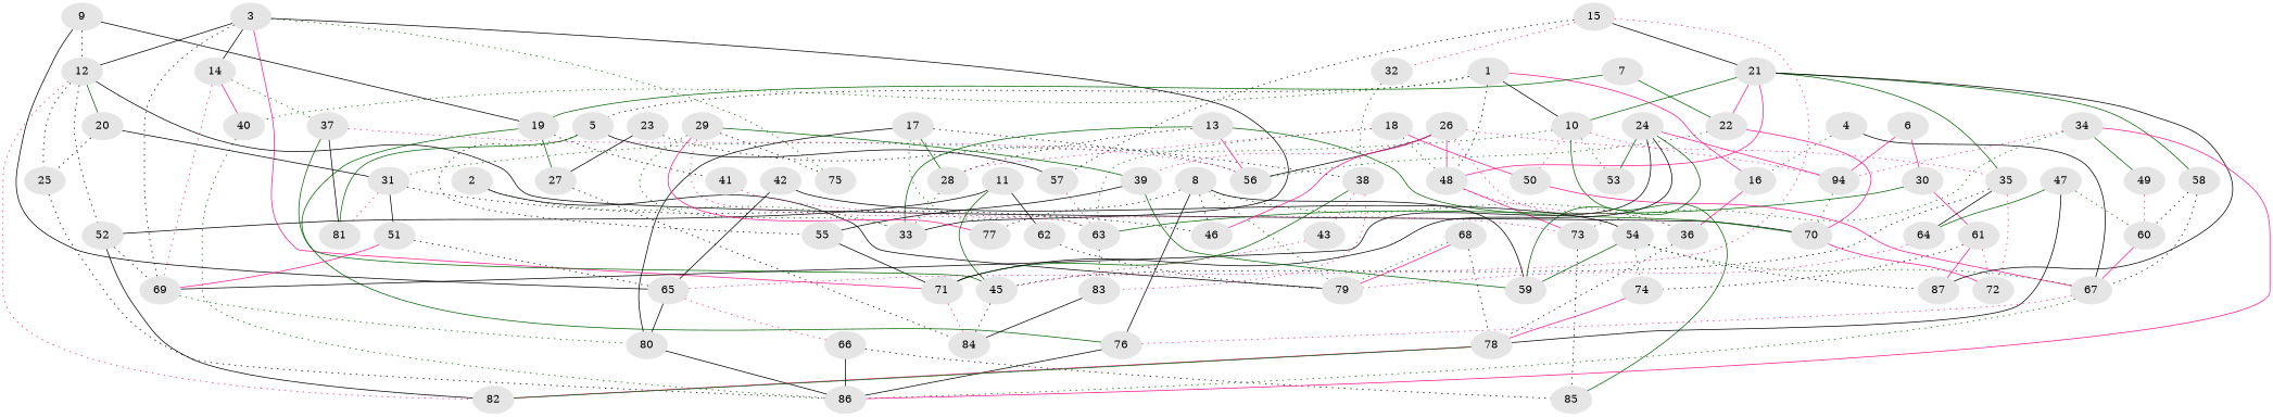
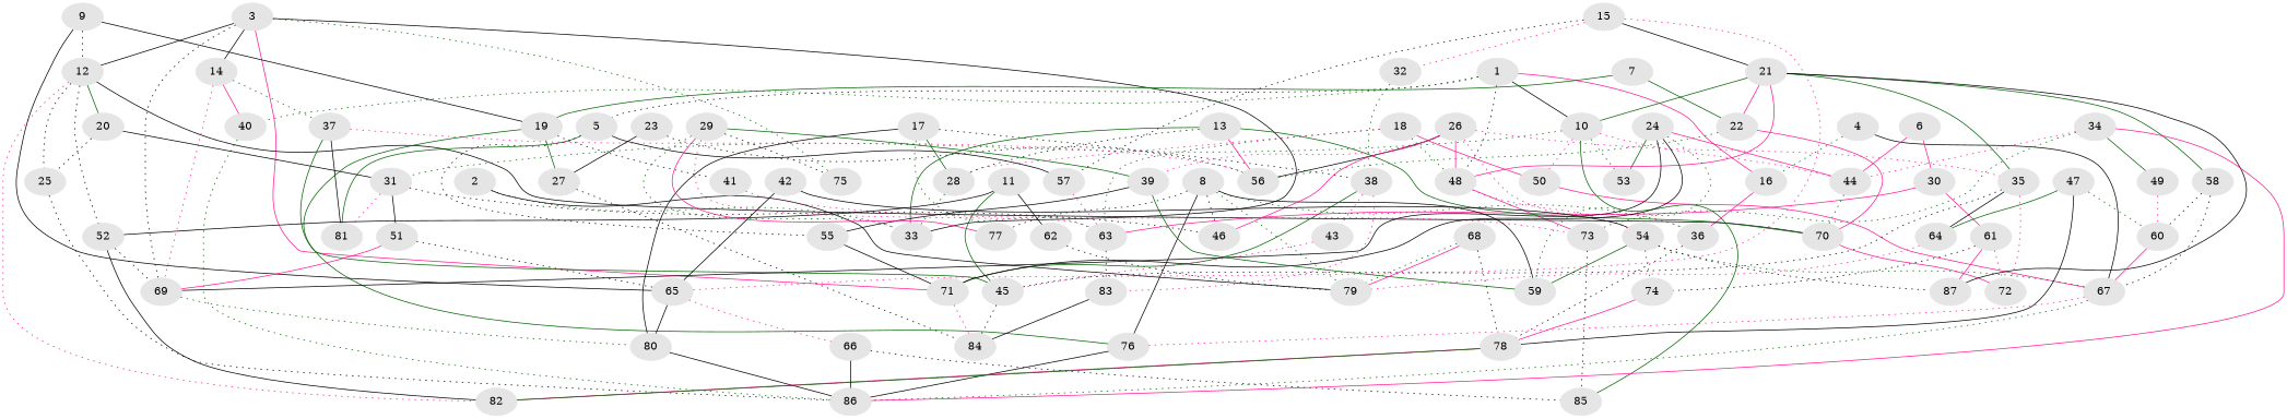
  graph {
    node [color=gray90 style=filled]
    edge [color=black style=dotted]
    1
    5
    10
    16
    40
    48
    55
    57
    81
-   44 [label=94]
+   44
    31
    50
    53
    85
    36
    86
    73
    54
    2
    33
    79
    3
    12
    14
    69
    71
    75
    52
    20
    25
    70
    82
    37
    80
    84
    4
    67
    76
    63
    6
    30
    61
    7
    19
    22
    27
    41
    56
    8
    46
    59
    77
    78
    9
    65
    66
    51
    11
    45
    62
    72
    13
    28
    15
    21
    32
    35
    58
    87
    38
    17
    43
    83
    18
    64
    60
    23
    24
    26
    39
    29
    74
    34
    49
    42
    47
    68
    1 -- 5
    1 -- 10 [style=solid]
    1 -- 16 [color=deeppink style=solid]
    1 -- 40 [color=darkgreen]
    1 -- 48
    5 -- 55
    5 -- 57 [style=solid]
    5 -- 81 [color=darkgreen style=solid]
    10 -- 44 [color=deeppink]
    10 -- 31 [color=darkgreen]
    10 -- 50 [color=deeppink]
    10 -- 53 [color=darkgreen]
    10 -- 85 [color=darkgreen style=solid]
    16 -- 36 [color=deeppink style=solid]
    40 -- 86 [color=darkgreen]
    48 -- 73 [color=deeppink style=solid]
    48 -- 54 [color=deeppink]
    55 -- 71 [style=solid]
    57 -- 63 [color=deeppink]
    44 -- 70 [color=darkgreen]
    31 -- 81 [color=deeppink]
    31 -- 46
    31 -- 51 [style=solid]
    50 -- 67 [color=deeppink style=solid]
    36 -- 78
    73 -- 85
    54 -- 67 [color=darkgreen]
    54 -- 59 [color=darkgreen style=solid]
    54 -- 87
    54 -- 74 [color=darkgreen]
    2 -- 33 [color=darkgreen]
    2 -- 79 [style=solid]
    3 -- 33 [style=solid]
    3 -- 12 [style=solid]
    3 -- 14 [style=solid]
    3 -- 69
    3 -- 71 [color=deeppink style=solid]
    3 -- 75 [color=darkgreen]
    12 -- 52
    12 -- 20 [color=darkgreen style=solid]
    12 -- 25
    12 -- 70 [style=solid]
    12 -- 82 [color=deeppink]
    14 -- 40 [color=deeppink style=solid]
    14 -- 69 [color=deeppink]
    14 -- 37 [color=darkgreen]
    69 -- 80 [color=darkgreen]
    71 -- 84 [color=deeppink]
    52 -- 69
    52 -- 82 [style=solid]
    20 -- 31 [style=solid]
    20 -- 25
    25 -- 86
    70 -- 72 [color=deeppink style=solid]
    37 -- 81 [style=solid]
    37 -- 56 [color=deeppink]
    37 -- 45 [color=darkgreen style=solid]
    80 -- 86 [style=solid]
    4 -- 16 [color=darkgreen]
    4 -- 67 [style=solid]
    67 -- 86 [color=darkgreen]
    67 -- 76 [color=deeppink]
    76 -- 86 [style=solid]
    63 -- 83
    6 -- 44 [color=deeppink style=solid]
    6 -- 30 [color=deeppink style=solid]
-   30 -- 63 [color=darkgreen style=solid]
+   30 -- 63 [color=deeppink style=solid]
    30 -- 61 [color=deeppink style=solid]
    61 -- 72 [color=deeppink]
    61 -- 87 [color=deeppink style=solid]
    61 -- 74
    7 -- 19 [color=darkgreen style=solid]
    7 -- 22 [color=darkgreen style=solid]
    19 -- 76 [color=darkgreen style=solid]
    19 -- 27 [color=darkgreen style=solid]
    19 -- 41
    22 -- 70 [color=deeppink style=solid]
    22 -- 56 [color=darkgreen]
    27 -- 84
    41 -- 73 [color=deeppink]
    8 -- 36 [color=darkgreen]
    8 -- 79 [color=darkgreen]
    8 -- 76 [style=solid]
    8 -- 46
    8 -- 59 [style=solid]
    8 -- 77
    78 -- 82 [color=deeppink style=solid]
    78 -- 82 [color=darkgreen style=solid]
    9 -- 12
    9 -- 19 [style=solid]
    9 -- 65 [style=solid]
    65 -- 80 [style=solid]
    65 -- 66 [color=deeppink]
    66 -- 85
    66 -- 86 [style=solid]
    51 -- 69 [color=deeppink style=solid]
    51 -- 65
    11 -- 52 [style=solid]
    11 -- 45 [color=darkgreen style=solid]
    11 -- 62 [style=solid]
    45 -- 84
    62 -- 79
    13 -- 33 [color=darkgreen style=solid]
    13 -- 70 [color=darkgreen style=solid]
    13 -- 56 [color=deeppink style=solid]
    13 -- 28
    28 -- 33 [color=darkgreen]
    15 -- 57
    15 -- 65 [color=deeppink]
    15 -- 21 [style=solid]
    15 -- 32 [color=deeppink]
    21 -- 10 [color=darkgreen style=solid]
    21 -- 48 [color=deeppink style=solid]
    21 -- 22 [color=deeppink style=solid]
    21 -- 35 [color=darkgreen style=solid]
    21 -- 58 [color=darkgreen style=solid]
    21 -- 87 [style=solid]
    32 -- 38 [color=darkgreen]
    35 -- 45
    35 -- 72 [color=deeppink]
    35 -- 64 [style=solid]
    58 -- 67
    58 -- 60
    38 -- 71 [color=darkgreen style=solid]
    38 -- 43 [color=deeppink]
    38 -- 83 [color=deeppink]
    17 -- 80 [style=solid]
    17 -- 63 [color=darkgreen]
    17 -- 28 [color=darkgreen style=solid]
    17 -- 38
    43 -- 45 [color=deeppink]
    83 -- 84 [style=solid]
    18 -- 48 [color=darkgreen]
    18 -- 50 [color=deeppink style=solid]
    18 -- 63 [color=darkgreen]
    18 -- 28 [color=deeppink]
    64 -- 79 [color=deeppink]
    60 -- 67 [color=deeppink style=solid]
    23 -- 27 [style=solid]
    23 -- 56
    24 -- 44 [color=deeppink style=solid]
    24 -- 53 [color=darkgreen style=solid]
    24 -- 69 [style=solid]
    24 -- 71 [style=solid]
-   24 -- 59 [color=darkgreen style=solid]
+   24 -- 59 [color=darkgreen]
    26 -- 48 [color=deeppink style=solid]
    26 -- 36 [color=deeppink]
    26 -- 56 [style=solid]
    26 -- 46 [color=deeppink style=solid]
    26 -- 35 [color=deeppink]
    26 -- 39 [color=deeppink]
    39 -- 55 [style=solid]
    39 -- 59 [color=darkgreen style=solid]
    29 -- 33 [color=darkgreen]
    29 -- 75
    29 -- 63 [color=deeppink]
    29 -- 77 [color=deeppink style=solid]
    29 -- 39 [color=darkgreen style=solid]
    74 -- 78 [color=deeppink style=solid]
    34 -- 44 [color=deeppink]
    34 -- 86 [color=deeppink style=solid]
    34 -- 73 [color=darkgreen]
    34 -- 49 [color=darkgreen style=solid]
    49 -- 60 [color=deeppink]
    42 -- 54 [style=solid]
    42 -- 65 [style=solid]
    47 -- 78 [style=solid]
    47 -- 64 [color=darkgreen style=solid]
    47 -- 60 [color=darkgreen]
    68 -- 79 [color=darkgreen]
    68 -- 79 [color=deeppink style=solid]
    68 -- 78
  }
